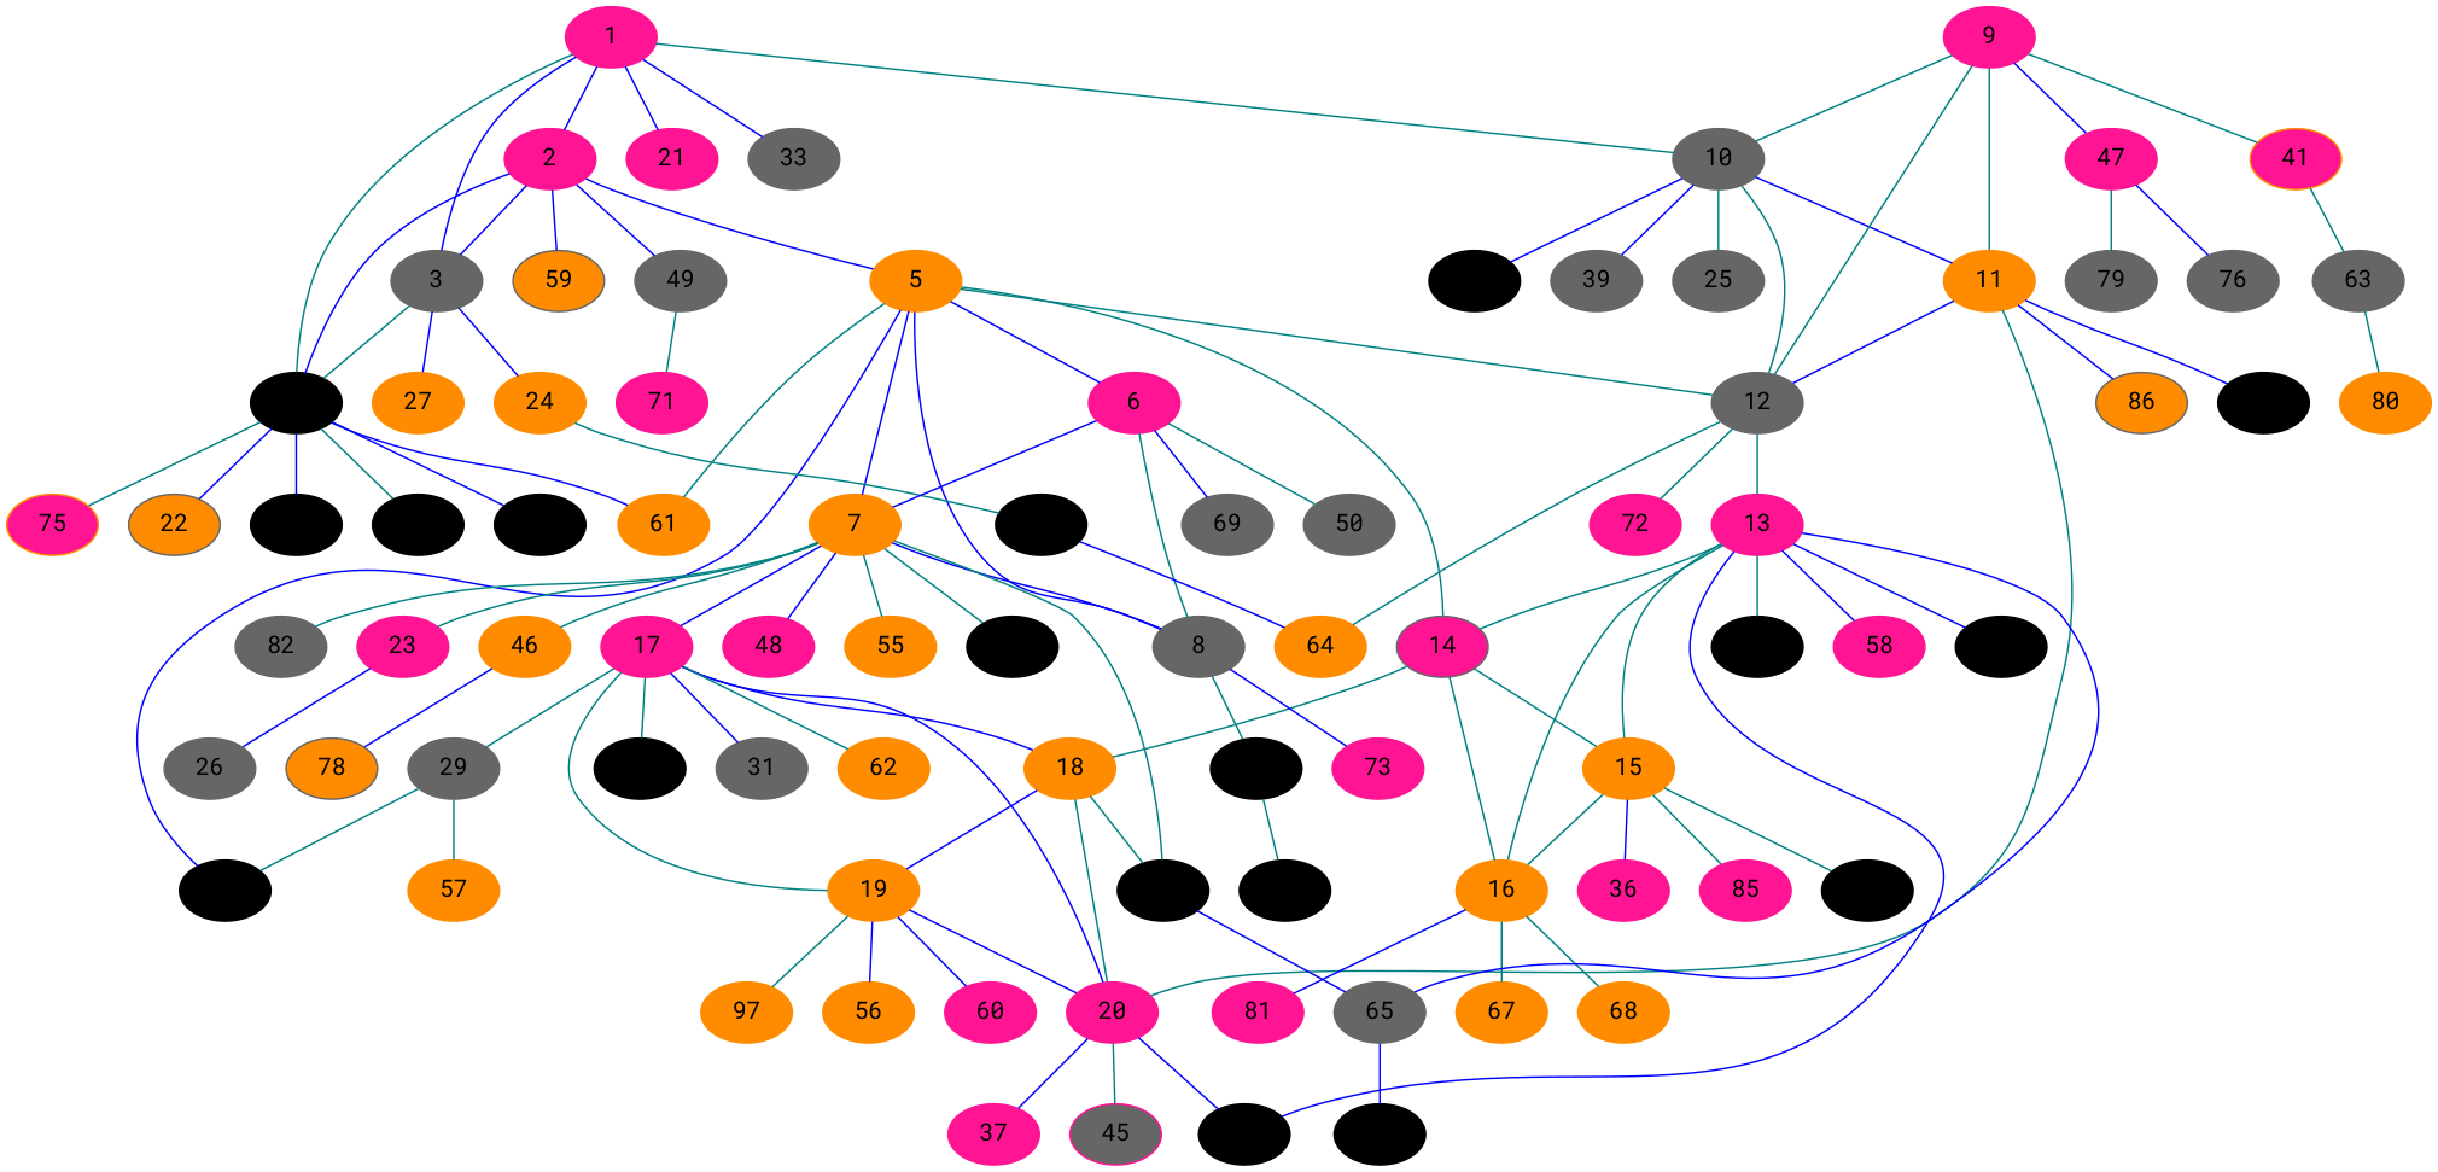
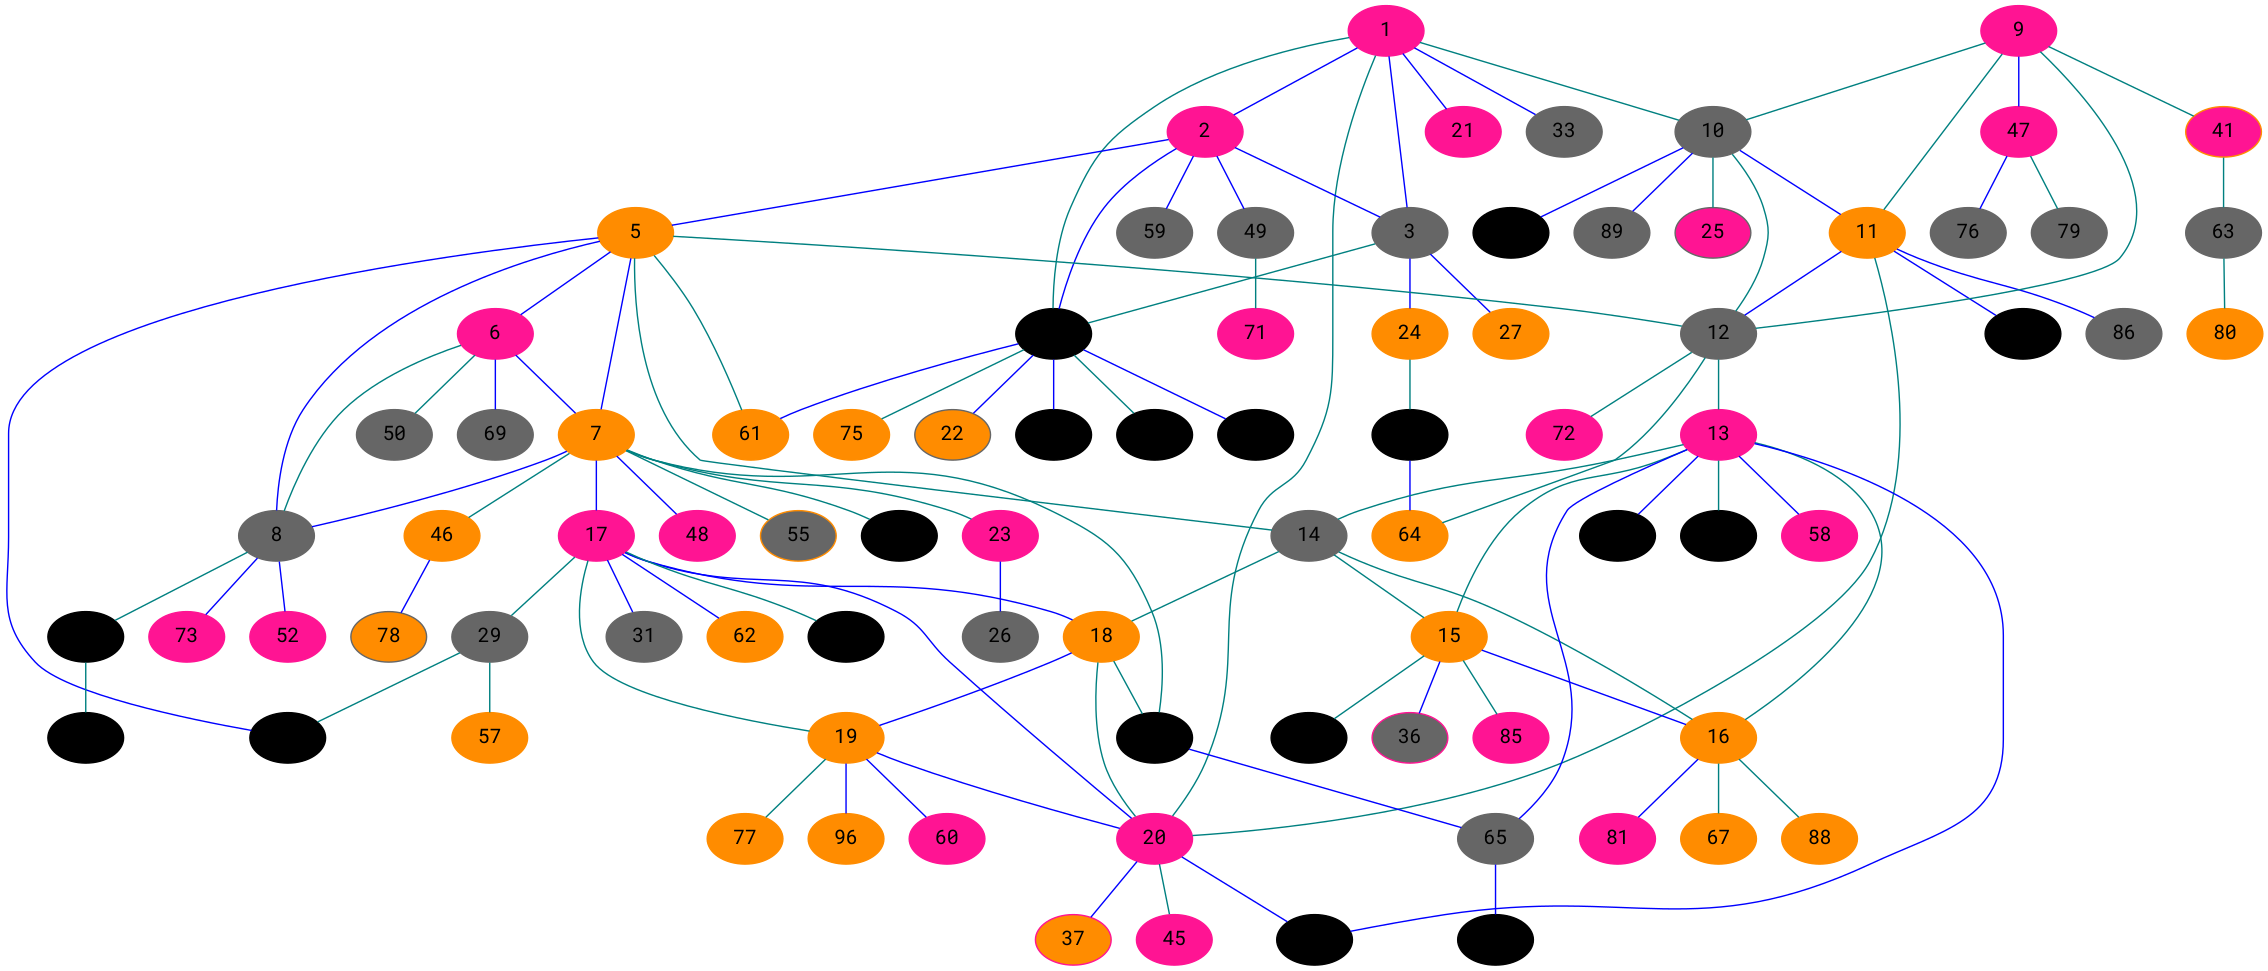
  graph {
    fontname="Roboto Mono"
    node [color=gray40 fontname="Roboto Mono" style=filled]
    edge [color=blue fontname="Roboto Mono"]
    1 [color=deeppink]
    2 [color=deeppink]
    3
    4 [color=black]
    10
    20 [color=deeppink]
    21 [color=deeppink]
    33
    5 [color=darkorange]
    49
-   59 [fillcolor=darkorange]
+   59
    24 [color=darkorange]
    27 [color=darkorange]
    22 [fillcolor=darkorange]
    44 [color=black]
    54 [color=black]
    61 [color=darkorange]
    70 [color=black]
-   75 [color=darkorange fillcolor=deeppink]
+   75 [color=darkorange]
    12
    11 [color=darkorange]
-   25
+   25 [fillcolor=deeppink]
    30 [color=black]
-   39
+   39 [label=89]
    15 [color=darkorange]
-   14 [fillcolor=deeppink]
+   14
    16 [color=darkorange]
    18 [color=darkorange]
    53 [color=black]
-   37 [color=deeppink]
-   45 [color=deeppink fillcolor=gray40]
+   37 [color=deeppink fillcolor=darkorange]
+   45 [color=deeppink]
    6 [color=deeppink]
    7 [color=darkorange]
    8
    83 [color=black]
    71 [color=deeppink]
    42 [color=black]
    50
    69
    17 [color=deeppink]
    23 [color=deeppink]
    32 [color=black]
    46 [color=darkorange]
    48 [color=deeppink]
-   55 [color=darkorange]
+   55 [color=darkorange fillcolor=gray40]
    74 [color=black]
-   82
    38 [color=black]
+   52 [color=deeppink]
    73 [color=deeppink]
    13 [color=deeppink]
    64 [color=darkorange]
    72 [color=deeppink]
    19 [color=darkorange]
    28 [color=black]
    29
    31
    62 [color=darkorange]
    26
    65
    78 [fillcolor=darkorange]
    40 [color=black]
    9 [color=deeppink]
    41 [color=darkorange fillcolor=deeppink]
    47 [color=deeppink]
    84 [color=black]
-   86 [fillcolor=darkorange]
+   86
    63
    76
    79
    35 [color=black]
    51 [color=black]
    58 [color=deeppink]
    34 [color=black]
-   36 [color=deeppink]
+   36 [color=deeppink fillcolor=gray40]
    85 [color=deeppink]
    67 [color=darkorange]
-   68 [color=darkorange]
+   68 [color=darkorange label=88]
    81 [color=deeppink]
    66 [color=black]
-   56 [color=darkorange]
+   56 [color=darkorange label=96]
    60 [color=deeppink]
-   77 [color=darkorange label=97]
+   77 [color=darkorange]
    57 [color=darkorange]
    80 [color=darkorange]
    1 -- 2
    1 -- 3
    1 -- 4 [color=teal]
    1 -- 10 [color=teal]
+   1 -- 20 [color=teal]
    1 -- 21
    1 -- 33
    2 -- 3
    2 -- 4
    2 -- 5
    2 -- 49
    2 -- 59
    3 -- 4 [color=teal]
    3 -- 24
    3 -- 27
    4 -- 22
    4 -- 44
    4 -- 54 [color=teal]
    4 -- 61
    4 -- 70
    4 -- 75 [color=teal]
    10 -- 12 [color=teal]
    10 -- 11
    10 -- 25 [color=teal]
    10 -- 30
    10 -- 39
    20 -- 53
    20 -- 37
    20 -- 45 [color=teal]
    5 -- 61 [color=teal]
    5 -- 12 [color=teal]
    5 -- 14 [color=teal]
    5 -- 6
    5 -- 7
    5 -- 8
    5 -- 83
    49 -- 71 [color=teal]
    24 -- 42 [color=teal]
    12 -- 13 [color=teal]
    12 -- 64 [color=teal]
    12 -- 72 [color=teal]
    11 -- 20 [color=teal]
    11 -- 12
    11 -- 84
    11 -- 86
-   15 -- 16 [color=teal]
+   15 -- 16
    15 -- 34 [color=teal]
    15 -- 36
    15 -- 85 [color=teal]
    14 -- 15 [color=teal]
    14 -- 16 [color=teal]
    14 -- 18 [color=teal]
    16 -- 67 [color=teal]
    16 -- 68 [color=teal]
    16 -- 81
    18 -- 20 [color=teal]
    18 -- 32 [color=teal]
    18 -- 19
    6 -- 7
    6 -- 8 [color=teal]
    6 -- 50 [color=teal]
    6 -- 69
    7 -- 8
    7 -- 17
    7 -- 23 [color=teal]
    7 -- 32 [color=teal]
    7 -- 46 [color=teal]
    7 -- 48
    7 -- 55 [color=teal]
    7 -- 74 [color=teal]
-   7 -- 82 [color=teal]
    8 -- 38 [color=teal]
+   8 -- 52
    8 -- 73
    42 -- 64
    17 -- 20
    17 -- 18
    17 -- 19 [color=teal]
    17 -- 28 [color=teal]
    17 -- 29 [color=teal]
    17 -- 31
-   17 -- 62 [color=teal]
+   17 -- 62
    23 -- 26
    32 -- 65
    46 -- 78
    38 -- 40 [color=teal]
    13 -- 15 [color=teal]
    13 -- 14 [color=teal]
    13 -- 16 [color=teal]
    13 -- 53
    13 -- 65
    13 -- 35
    13 -- 51 [color=teal]
    13 -- 58
    19 -- 20
    19 -- 56
    19 -- 60
    19 -- 77 [color=teal]
    29 -- 83 [color=teal]
    29 -- 57 [color=teal]
    65 -- 66
    9 -- 10 [color=teal]
    9 -- 12 [color=teal]
    9 -- 11 [color=teal]
    9 -- 41 [color=teal]
    9 -- 47
    41 -- 63 [color=teal]
    47 -- 76
    47 -- 79 [color=teal]
    63 -- 80 [color=teal]
  }
